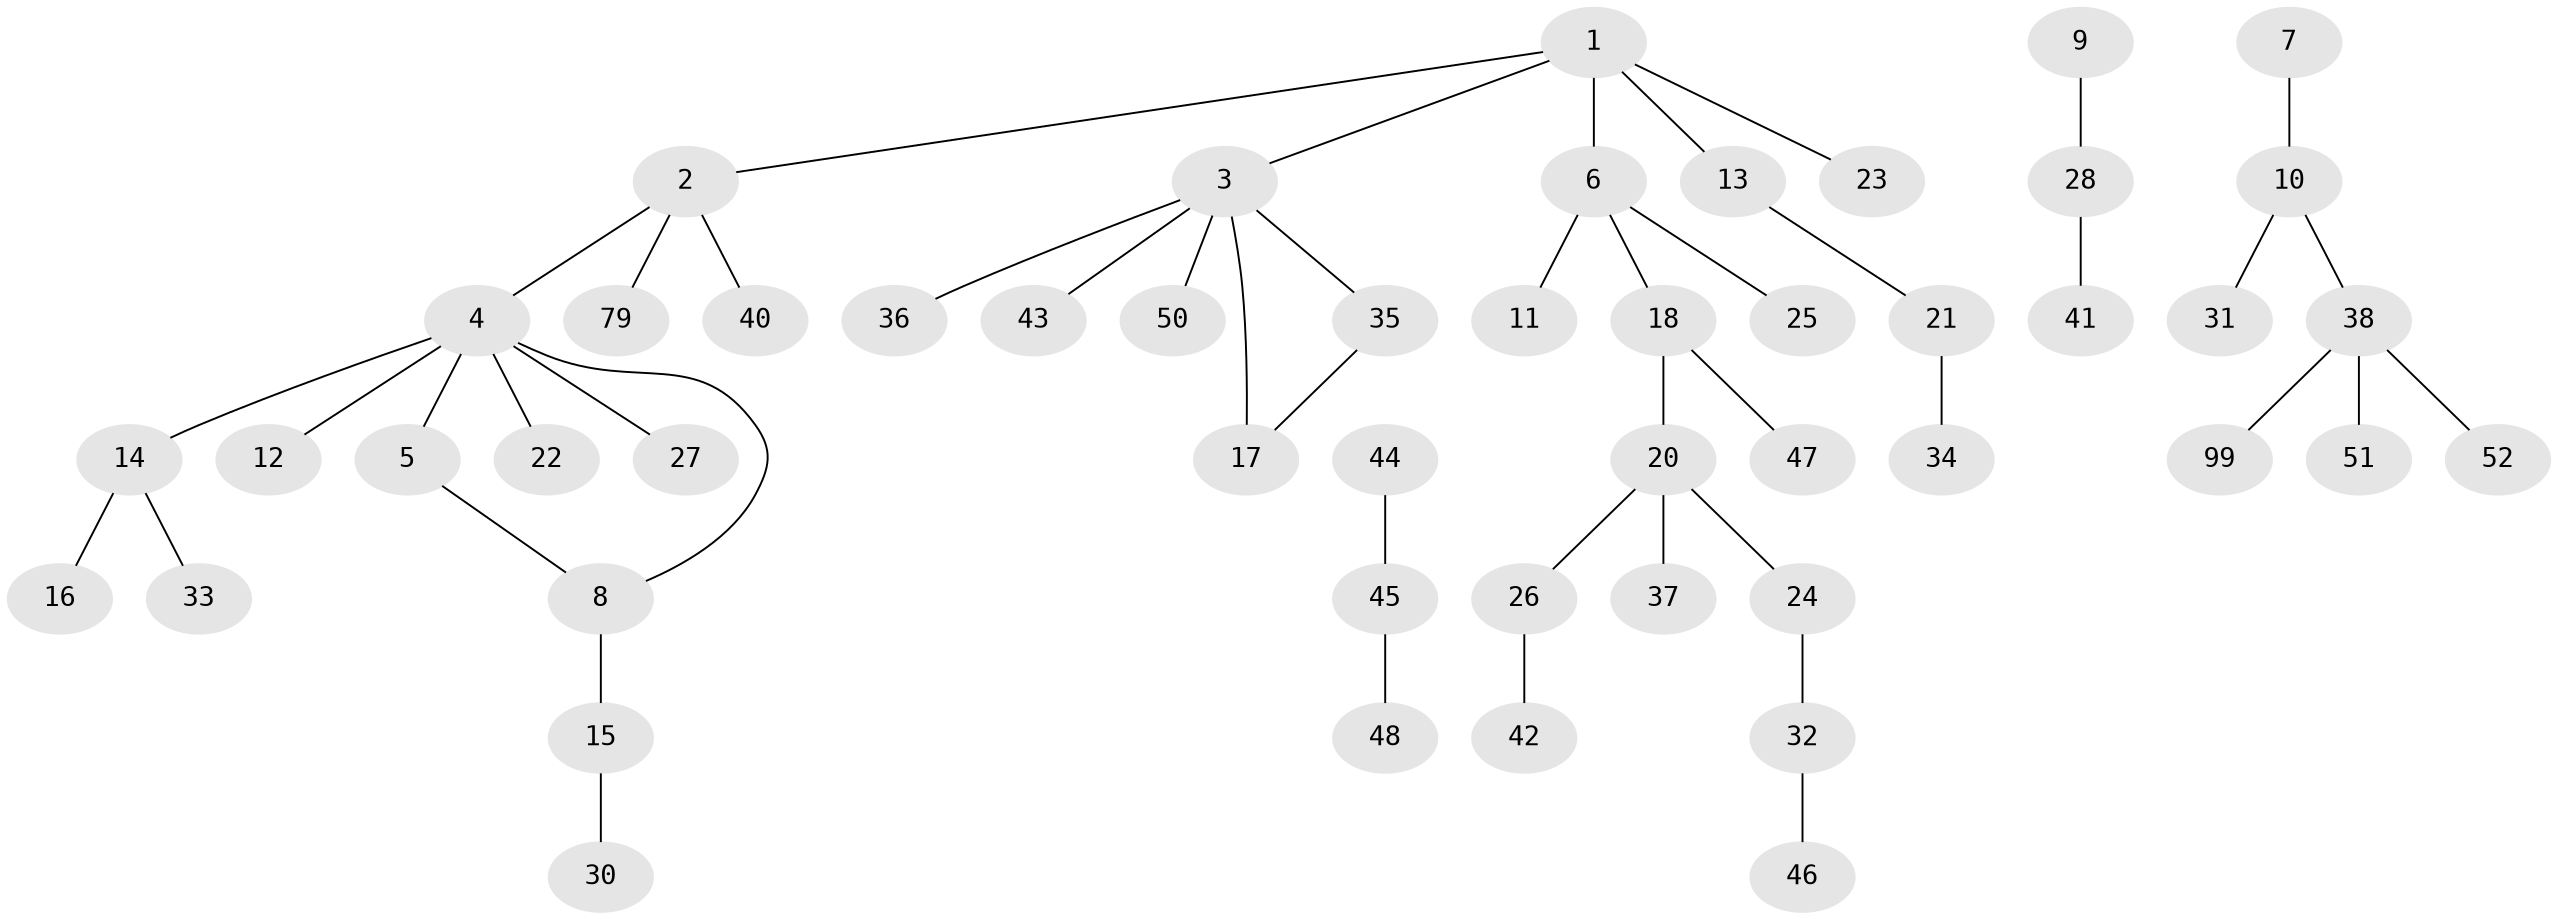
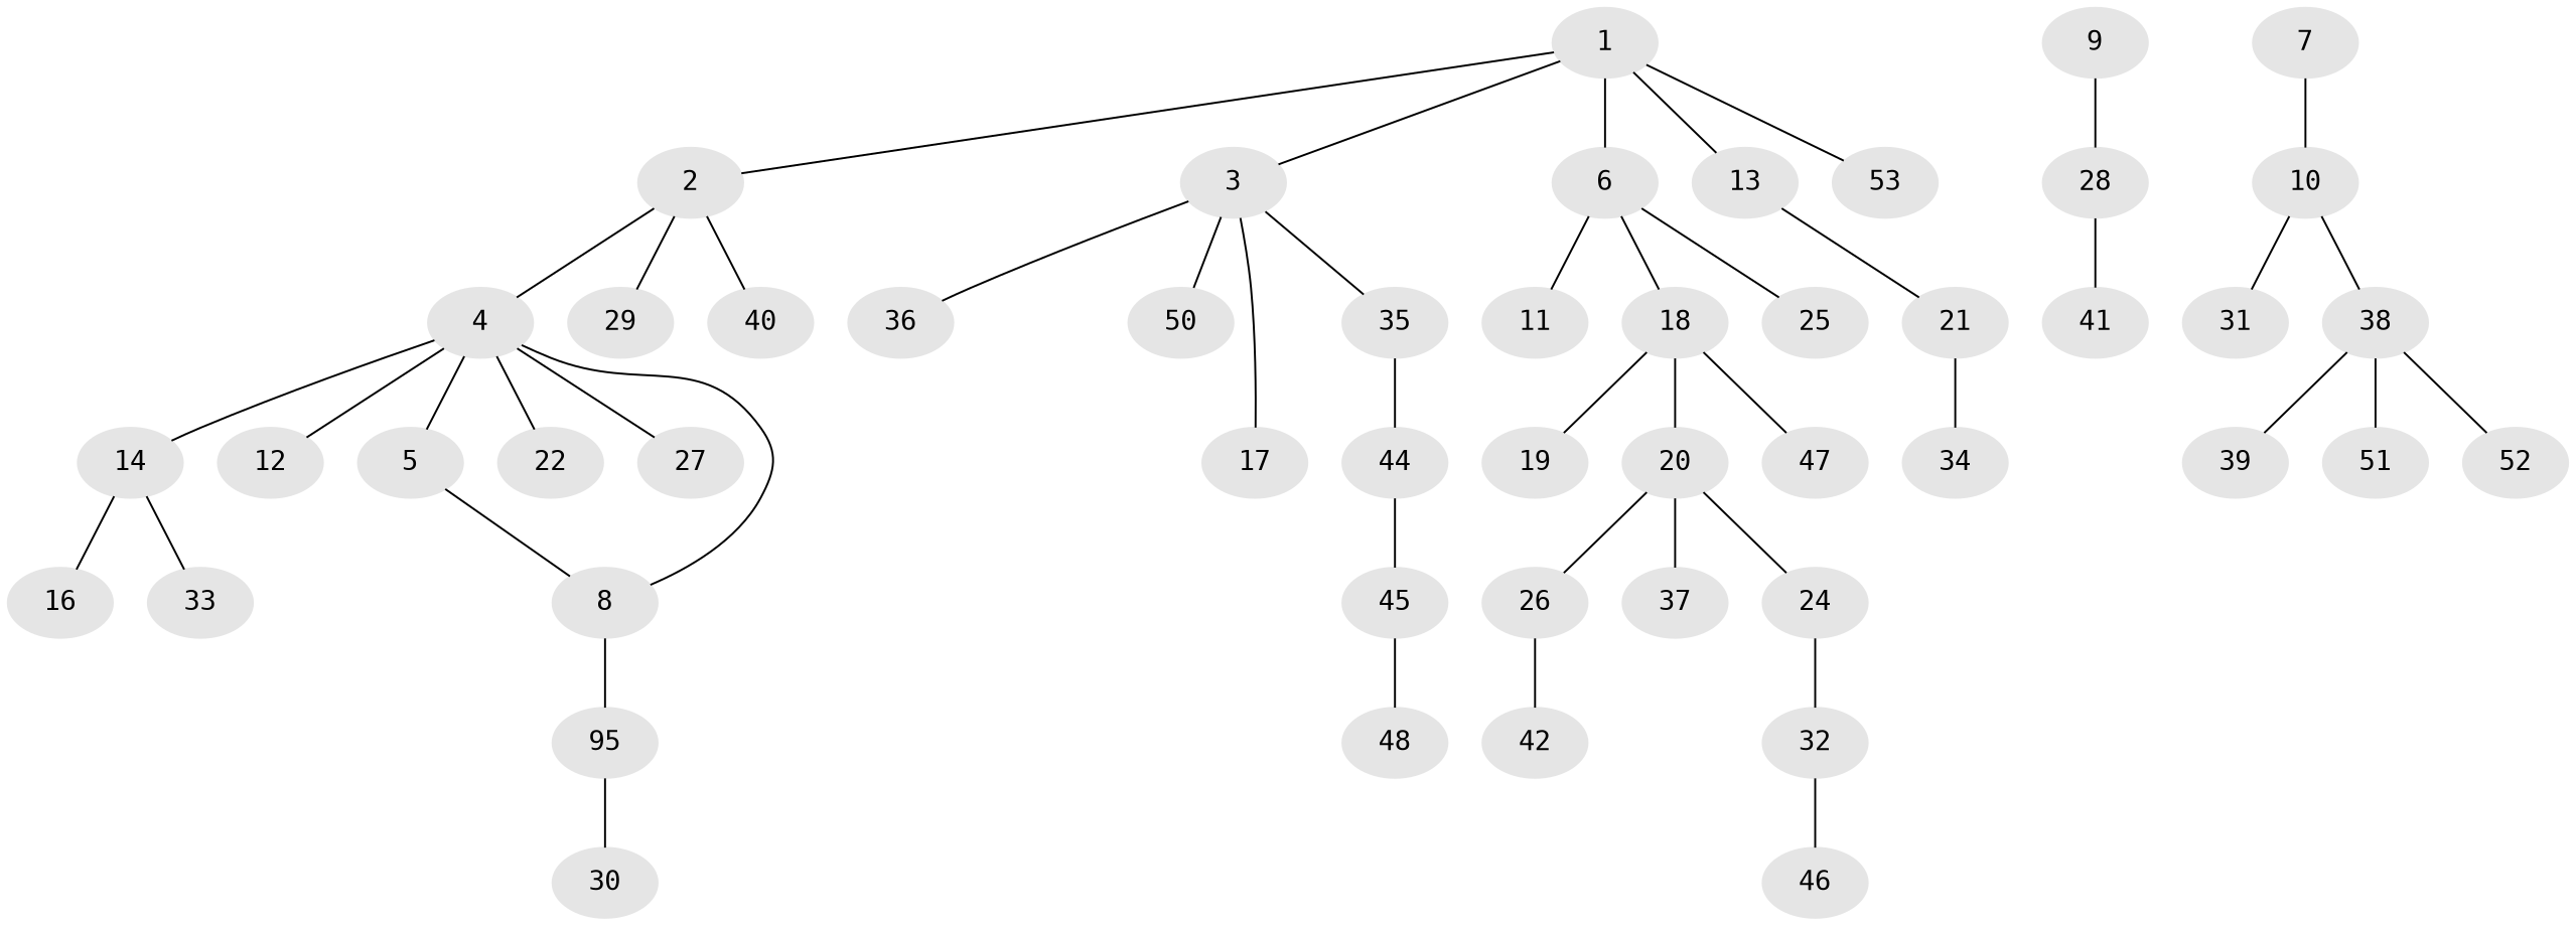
  graph {
    fontname="DejaVu Sans Mono"
    node [color=gray90 fontname="DejaVu Sans Mono" style=filled]
    edge [fontname="DejaVu Sans Mono"]
    1
    2
    3
    6
    13
-   23
+   23 [label=53]
    4
-   29 [label=79]
+   29
    40
    17
    35
    36
-   43
    50
    11
    18
    25
    9
    28
    21
    5
    12
    14
    22
    27
    8
    44
    7
    10
    16
    33
-   15
+   15 [label=95]
+   19
    20
    47
    31
    38
    30
    41
-   39 [label=99]
+   39
    51
    52
    34
    24
    26
    37
    32
    42
    46
    45
    48
    1 -- 2
    1 -- 3
    1 -- 6
    1 -- 13
    1 -- 23
    2 -- 4
    2 -- 29
    2 -- 40
    3 -- 17
    3 -- 35
    3 -- 36
-   3 -- 43
    3 -- 50
    6 -- 11
    6 -- 18
    6 -- 25
    13 -- 21
    4 -- 5
    4 -- 12
    4 -- 14
    4 -- 22
    4 -- 27
    4 -- 8
-   35 -- 17
+   35 -- 44
+   18 -- 19
    18 -- 20
    18 -- 47
    9 -- 28
    28 -- 41
    21 -- 34
    5 -- 8
    14 -- 16
    14 -- 33
    8 -- 15
    44 -- 45
    7 -- 10
    10 -- 31
    10 -- 38
    15 -- 30
    20 -- 24
    20 -- 26
    20 -- 37
    38 -- 39
    38 -- 51
    38 -- 52
    24 -- 32
    26 -- 42
    32 -- 46
    45 -- 48
  }
